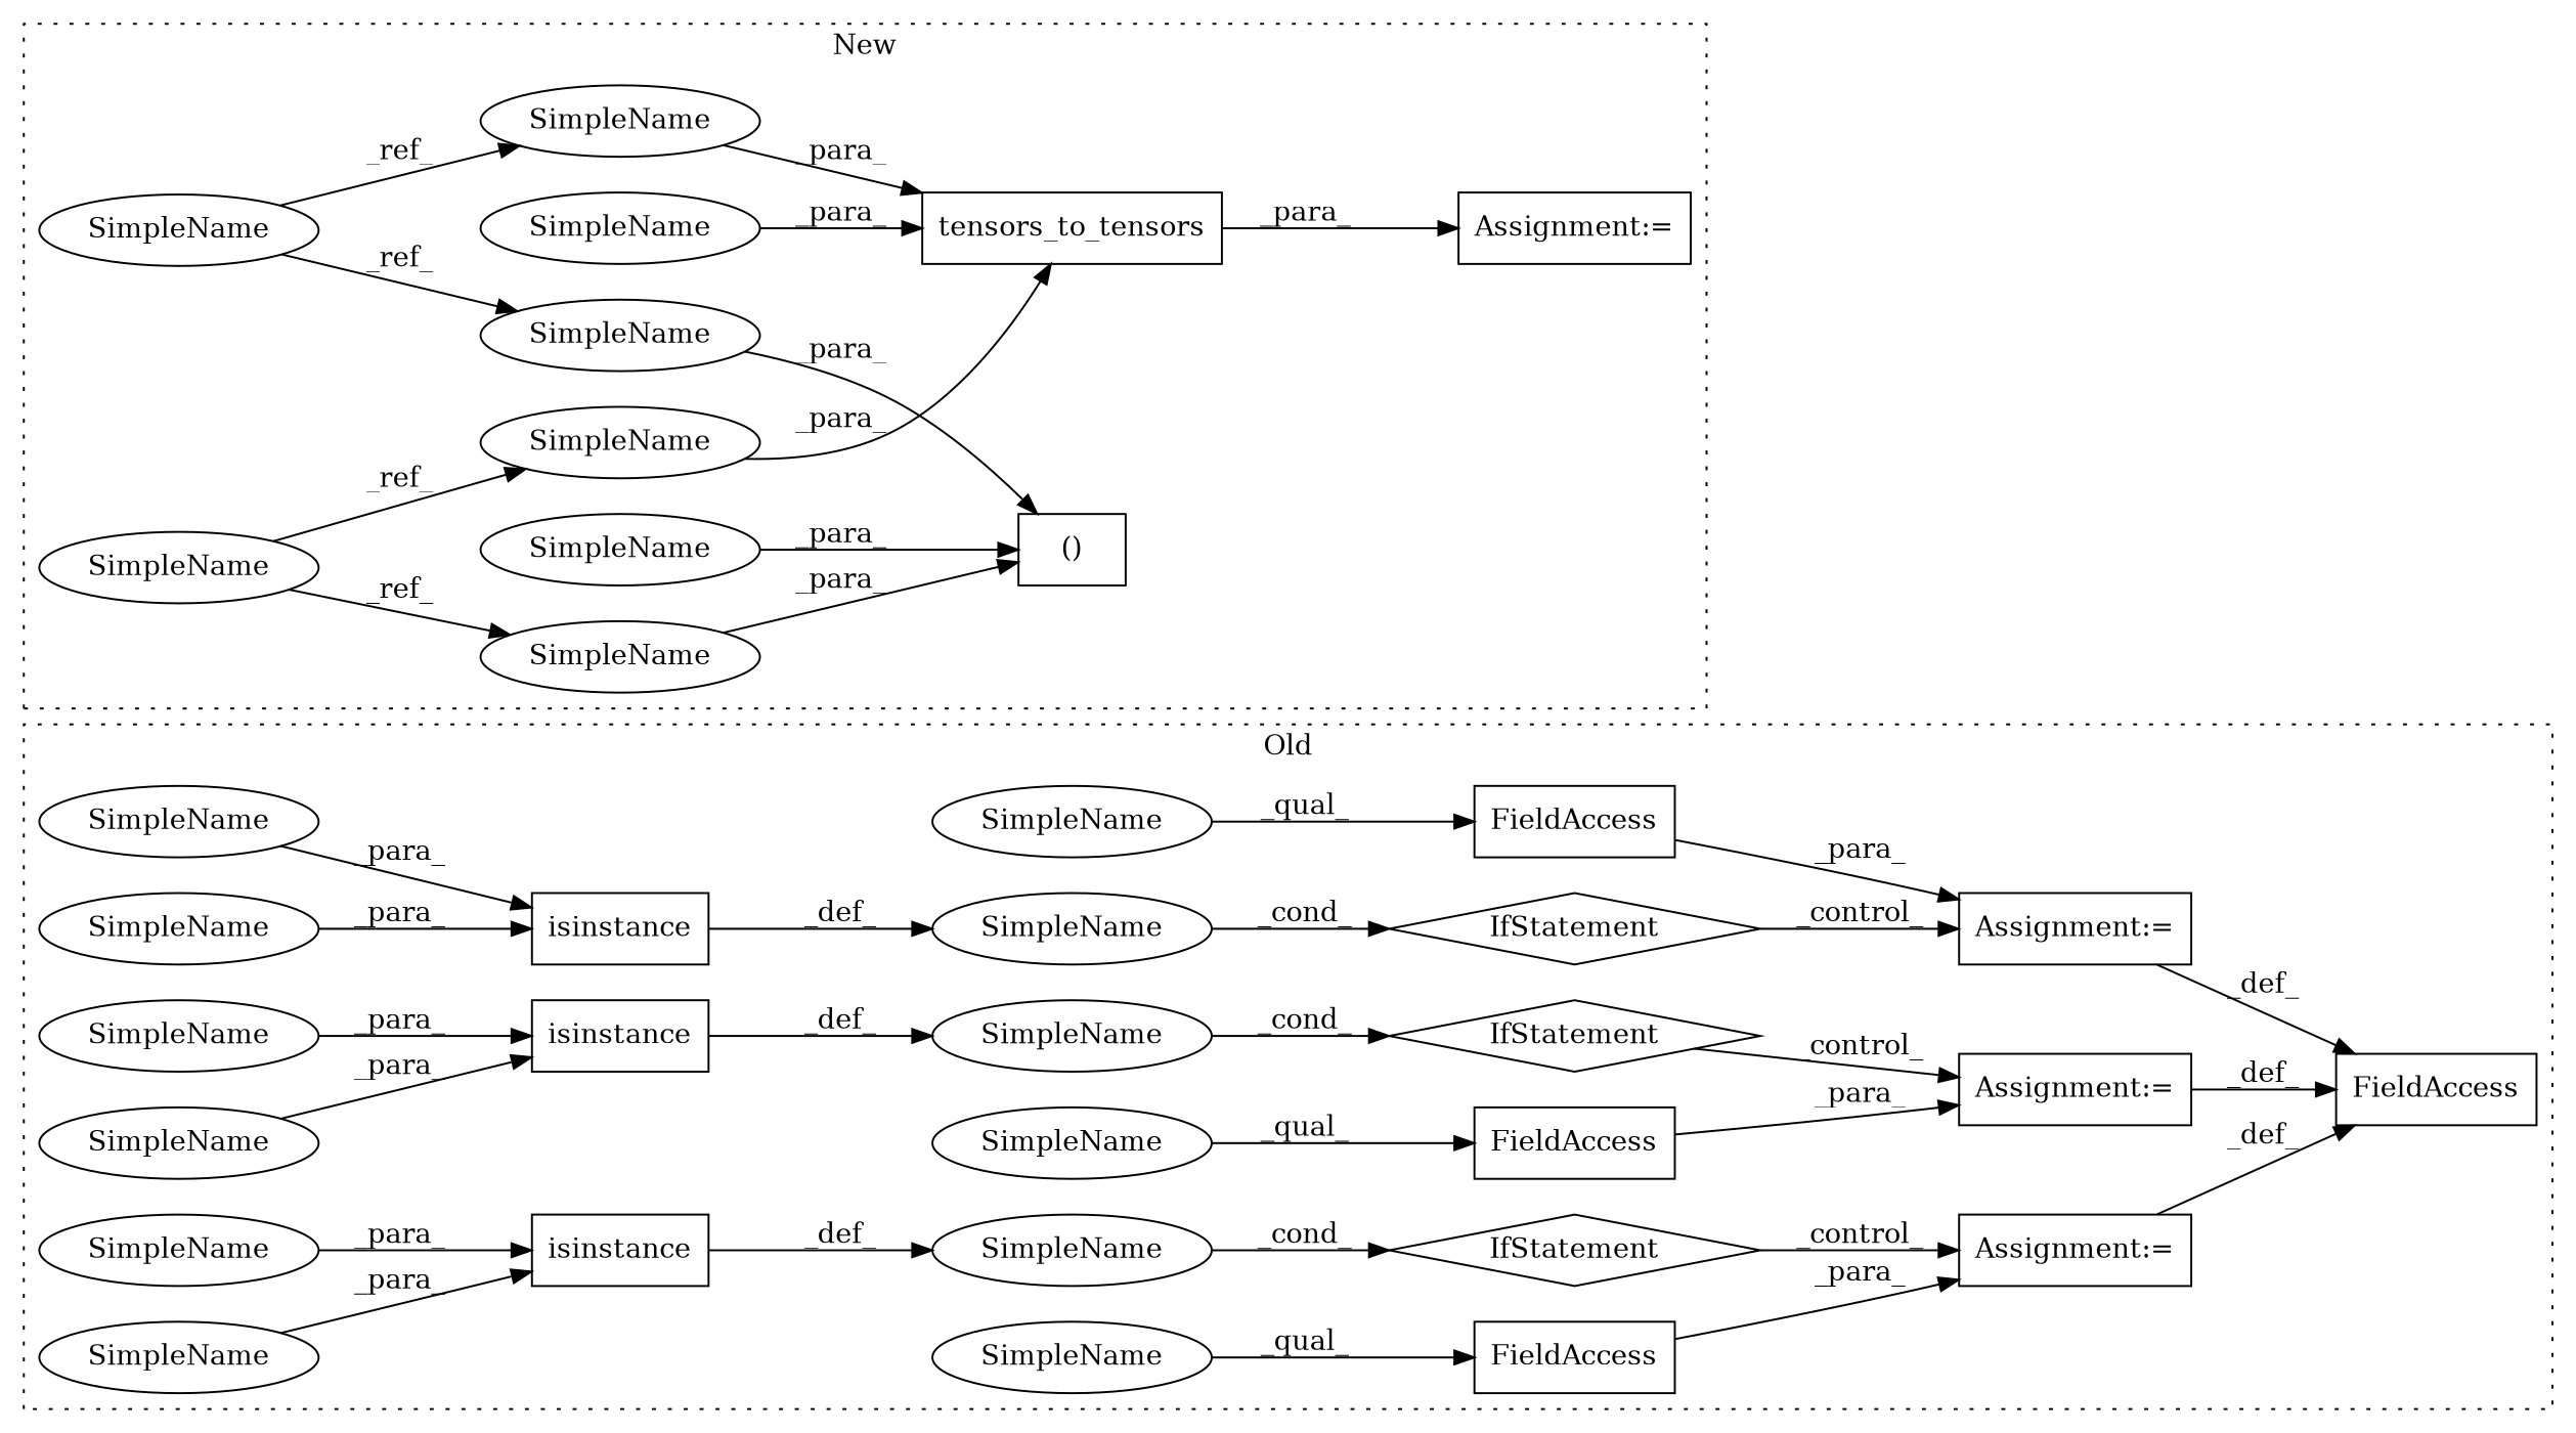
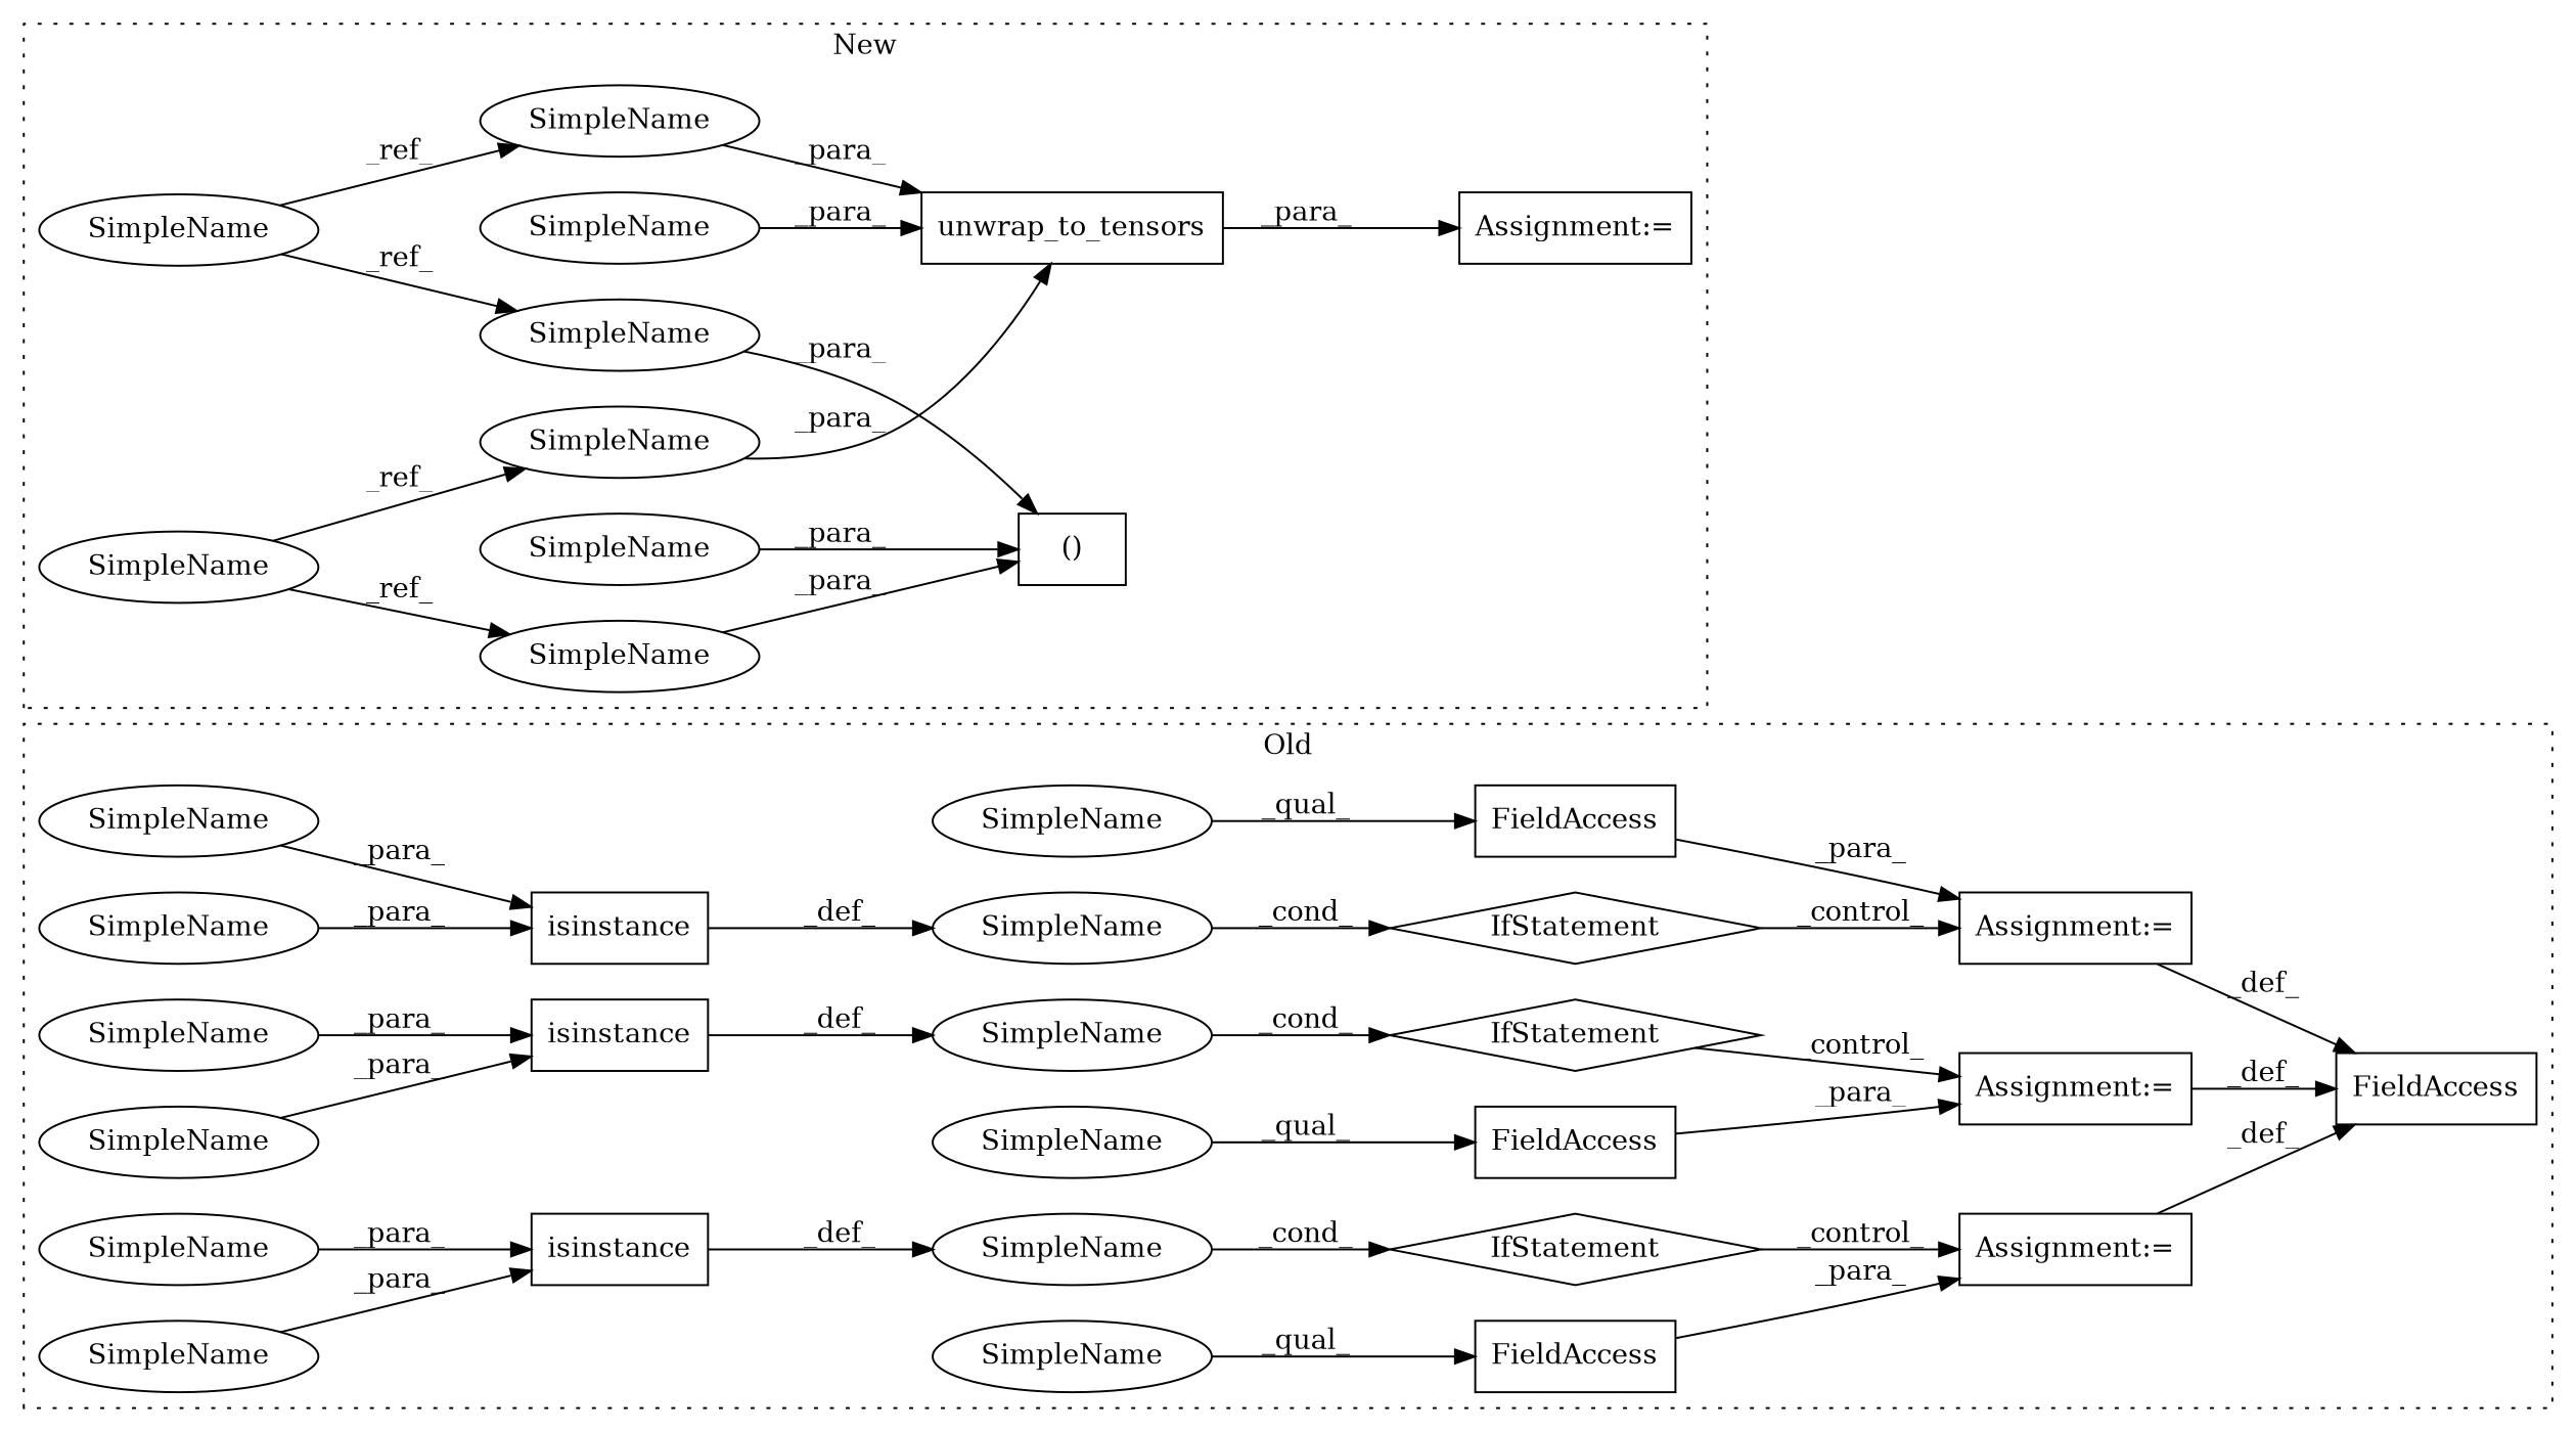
  digraph {
    rankdir=LR
    node [a=42 l=11 shape=ellipse]
    n1 [a=32 l="11,1" label=isinstance s="630,661" shape=box]
    n2 [a=22 l=16 label=FieldAccess s=684 shape=box]
    n3 [a=25 l="4,2" label=IfStatement s="626,662" shape=diamond]
    n4 [a=32 l="11,1" label=isinstance s="716,740" shape=box]
    n5 [a=22 l=9 label=FieldAccess s=756 shape=box]
    n6 [a=25 l="4,2" label=IfStatement s="712,741" shape=diamond]
    n7 [a=32 l="11,1" label=isinstance s="544,575" shape=box]
    n8 [a=22 l=16 label=FieldAccess s=598 shape=box]
    n9 [a=25 l="4,2" label=IfStatement s="540,576" shape=diamond]
    n10 [label=SimpleName l=""]
    n11 [a=7 l=1 label="Assignment:=" s=597 shape=box]
    n12 [a=22 l=19 label=FieldAccess s=1121 shape=box]
    n13 [label=SimpleName l=""]
    n14 [a=7 l=1 label="Assignment:=" s=755 shape=box]
    n15 [label=SimpleName l=""]
    n16 [a=7 l=1 label="Assignment:=" s=683 shape=box]
    n17 [label=SimpleName s=598]
    n18 [label=SimpleName s=555]
    n19 [label=SimpleName s=684]
    n20 [label=SimpleName s=641]
    n21 [l=8 label=SimpleName s=732]
    n22 [l=8 label=SimpleName s=653]
    n23 [l=8 label=SimpleName s=567]
    n24 [l=4 label=SimpleName s=727]
    n25 [l=4 label=SimpleName s=756]
-   n26 [a=32 l="18,1" label=tensors_to_tensors s="572,618" shape=box]
+   n26 [a=32 l="18,1" label=unwrap_to_tensors s="572,618" shape=box]
    n27 [label=SimpleName s=477]
    n28 [a=106 l=52 label="()" s=513 shape=box]
    n29 [a=7 l=2 label="Assignment:=" s=565 shape=box]
    n30 [l=4 label=SimpleName s=498]
    n31 [label=SimpleName s=537]
    n32 [label=SimpleName s=602]
    n33 [label=SimpleName s=590]
    n34 [label=SimpleName s=513]
    n35 [l=4 label=SimpleName s=561]
    n36 [l=4 label=SimpleName s=614]
    subgraph cluster_1 {
      label=Old
      style=dotted
      n1
      n2
      n3
      n4
      n5
      n6
      n7
      n8
      n9
      n10
      n11
      n12
      n13
      n14
      n15
      n16
      n17
      n18
      n19
      n20
      n21
      n22
      n23
      n24
      n25
    }
    subgraph cluster_2 {
      label=New
      style=dotted
      n26
      n27
      n28
      n29
      n30
      n31
      n32
      n33
      n34
      n35
      n36
    }
    n1 -> n15 [label=_def_]
    n2 -> n16 [label=_para_]
    n3 -> n16 [label=_control_]
    n4 -> n13 [label=_def_]
    n5 -> n14 [label=_para_]
    n6 -> n14 [label=_control_]
    n7 -> n10 [label=_def_]
    n8 -> n11 [label=_para_]
    n9 -> n11 [label=_control_]
    n10 -> n9 [label=_cond_]
    n11 -> n12 [label=_def_]
    n13 -> n6 [label=_cond_]
    n14 -> n12 [label=_def_]
    n15 -> n3 [label=_cond_]
    n16 -> n12 [label=_def_]
    n17 -> n8 [label=_qual_]
    n18 -> n7 [label=_para_]
    n19 -> n2 [label=_qual_]
    n20 -> n1 [label=_para_]
    n21 -> n4 [label=_para_]
    n22 -> n1 [label=_para_]
    n23 -> n7 [label=_para_]
    n24 -> n4 [label=_para_]
    n25 -> n5 [label=_qual_]
    n26 -> n29 [label=_para_]
    n27 -> n31 [label=_ref_]
    n27 -> n32 [label=_ref_]
    n30 -> n35 [label=_ref_]
    n30 -> n36 [label=_ref_]
    n31 -> n28 [label=_para_]
    n32 -> n26 [label=_para_]
    n33 -> n26 [label=_para_]
    n34 -> n28 [label=_para_]
    n35 -> n28 [label=_para_]
    n36 -> n26 [label=_para_]
  }
